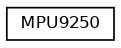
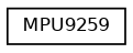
  digraph {
    rankdir=LR
-   n1 [color=black fillcolor=white fontname=Helvetica fontsize=10 height=0.2 label=MPU9250 shape=record style=filled width=0.4]
+   n1 [color=black fillcolor=white fontname=Helvetica fontsize=10 height=0.2 label=MPU9259 shape=record style=filled width=0.4]
  }
